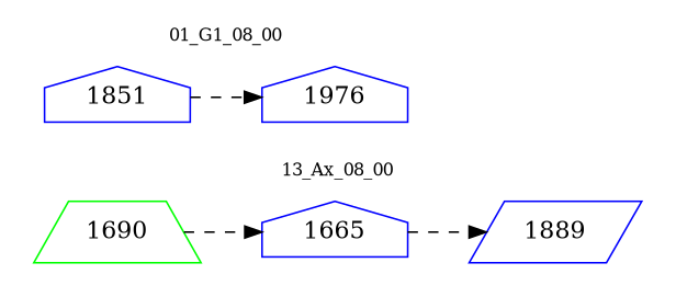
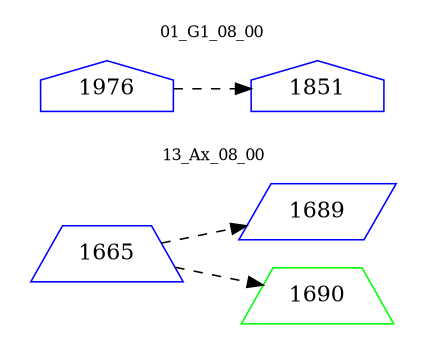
  digraph {
    rankdir=LR
    node [color=blue shape=trapezium]
    edge [color=black style=dashed]
    n1 [color=green label=1690]
-   n2 [label=1665 shape=house]
-   n3 [label=1889 shape=parallelogram]
+   n2 [label=1665]
+   n3 [label=1689 shape=parallelogram]
    n4 [label=1851 shape=house]
    n5 [label=1976 shape=house]
    subgraph cluster_1 {
      color=white
      fontsize=10
      label="13_Ax_08_00"
      n1
      n2
      n3
    }
    subgraph cluster_2 {
      color=white
      fontsize=10
      label="01_G1_08_00"
      n4
      n5
    }
-   n1 -> n2
+   n2 -> n1
    n2 -> n3
-   n4 -> n5
+   n5 -> n4
  }
